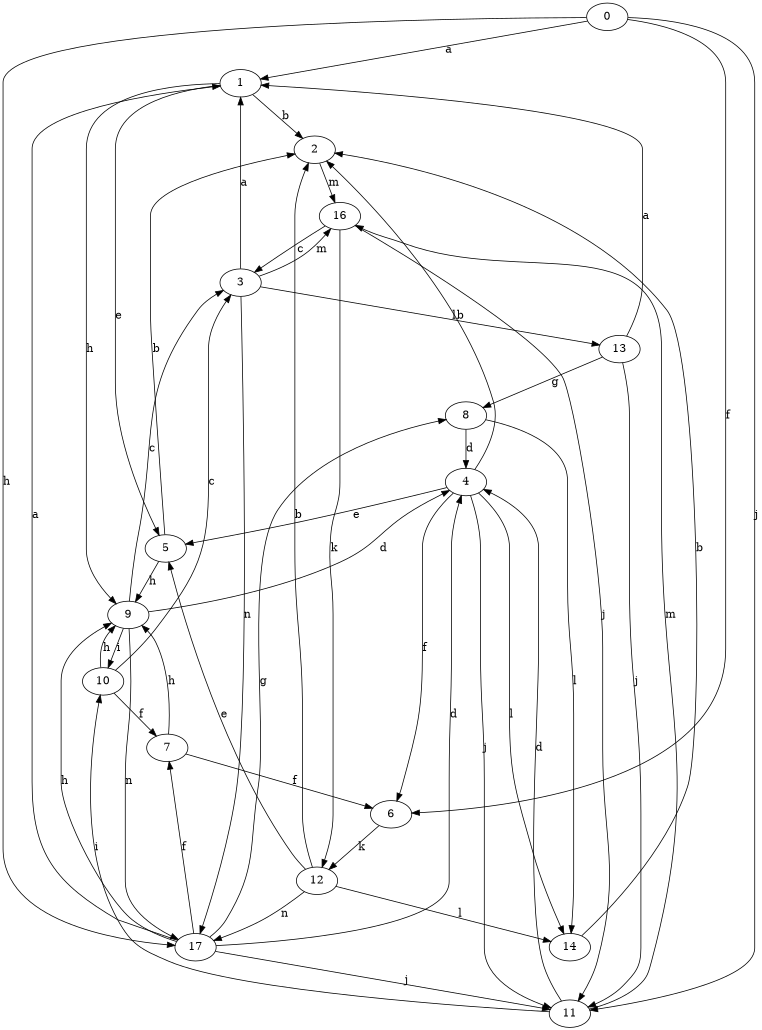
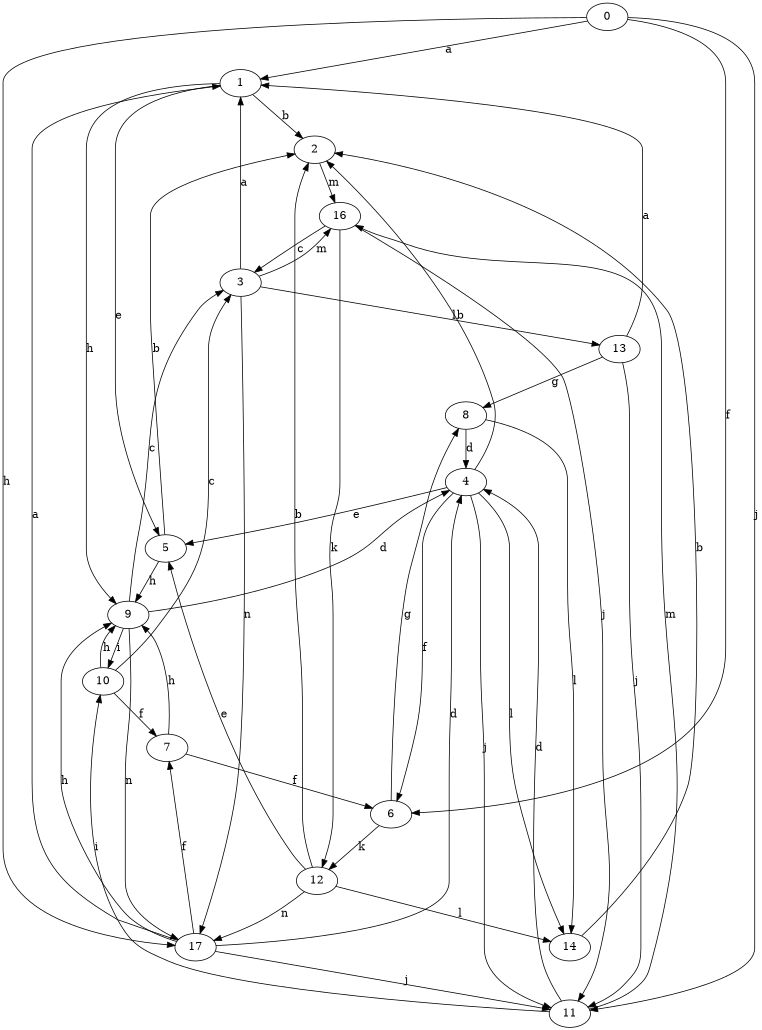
  strict digraph {
    1
    2
    5
    9
    16
    3
    17
    4
    10
    11
    12
    13
    8
    7
    6
    14
    0
    1 -> 2 [label=b]
    1 -> 5 [label=e]
    1 -> 9 [label=h]
    2 -> 16 [label=m]
    5 -> 2 [label=b]
    5 -> 9 [label=h]
    9 -> 3 [label=c]
    9 -> 17 [label=n]
    9 -> 4 [label=d]
    9 -> 10 [label=i]
    16 -> 3 [label=c]
    16 -> 11 [label=j]
    16 -> 12 [label=k]
    3 -> 1 [label=a]
    3 -> 16 [label=m]
    3 -> 17 [label=n]
    3 -> 13 [label=l]
    17 -> 1 [label=a]
    17 -> 9 [label=h]
    17 -> 4 [label=d]
    17 -> 11 [label=j]
    17 -> 7 [label=f]
    4 -> 2 [label=b]
    4 -> 5 [label=e]
    4 -> 11 [label=j]
    4 -> 6 [label=f]
    4 -> 14 [label=l]
    10 -> 9 [label=h]
    10 -> 3 [label=c]
    10 -> 7 [label=f]
    11 -> 16 [label=m]
    11 -> 4 [label=d]
    11 -> 10 [label=i]
    12 -> 2 [label=b]
    12 -> 5 [label=e]
    12 -> 17 [label=n]
    12 -> 14 [label=l]
    13 -> 1 [label=a]
    13 -> 11 [label=j]
    13 -> 8 [label=g]
    8 -> 4 [label=d]
    8 -> 14 [label=l]
    7 -> 9 [label=h]
    7 -> 6 [label=f]
    6 -> 12 [label=k]
-   17 -> 8 [label=g]
+   6 -> 8 [label=g]
    14 -> 2 [label=b]
    0 -> 1 [label=a]
    0 -> 17 [label=h]
    0 -> 11 [label=j]
    0 -> 6 [label=f]
  }
